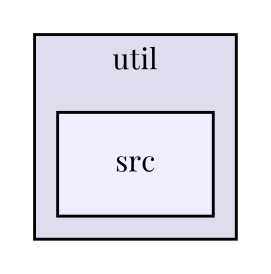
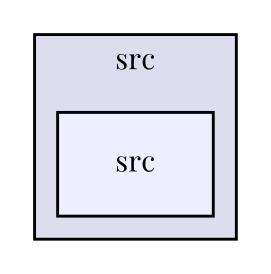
  digraph {
    compound=true
    fontname="Playfair Display"
    n1 [fillcolor="#eeeeff" fontname="Playfair Display" fontsize=10 label=src pencolor=black shape=box style=filled]
    subgraph cluster_1 {
      bgcolor="#ddddee"
      fontsize=10
-     label=util
+     label=src
      pencolor=black
      n1
    }
  }
